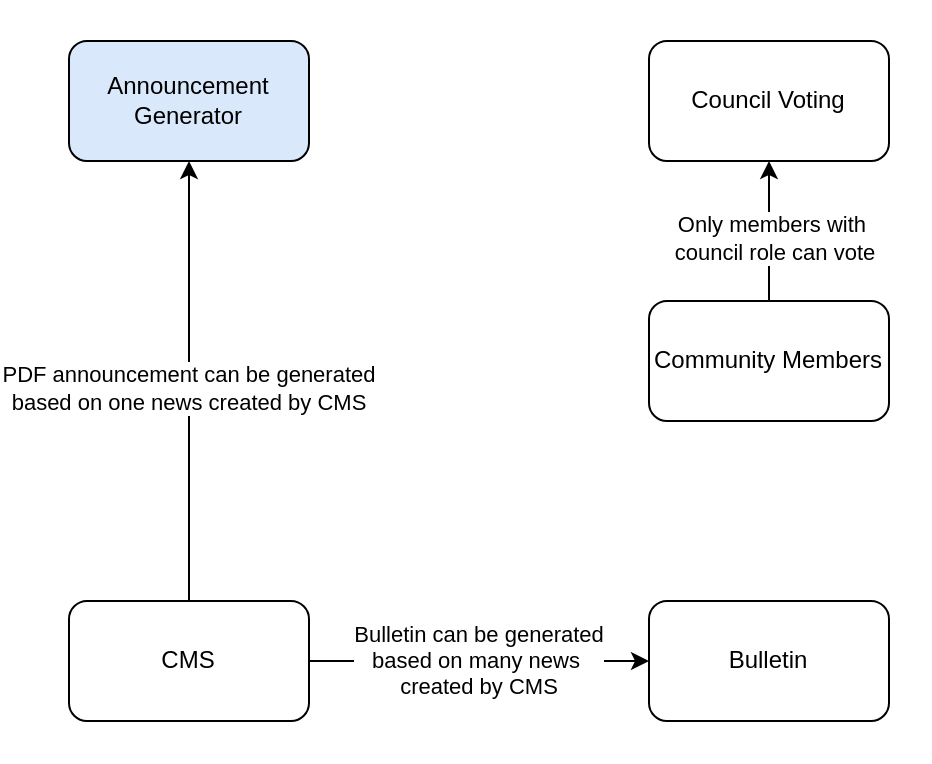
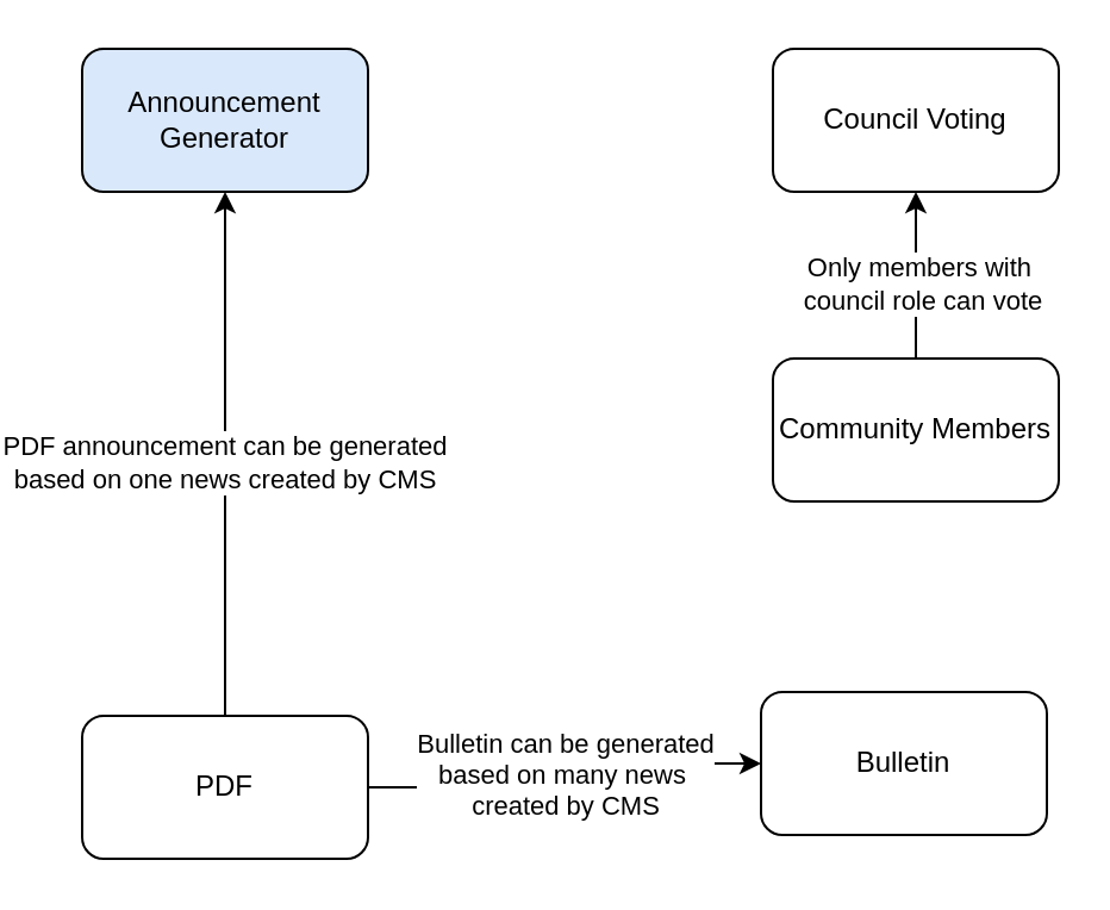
  <mxCell id="0" />
  <mxCell id="1" parent="0" />
  <mxCell id="2" value="Announcement Generator" style="rounded=1;whiteSpace=wrap;html=1;fillColor=#dae8fc;" vertex="1" parent="1"><mxGeometry x="20" y="20" width="120" height="60" as="geometry" /></mxCell>
- <mxCell id="3" value="Bulletin" style="rounded=1;whiteSpace=wrap;html=1;" vertex="1" parent="1"><mxGeometry x="310" y="300" width="120" height="60" as="geometry" /></mxCell>
+ <mxCell id="3" value="Bulletin" style="rounded=1;whiteSpace=wrap;html=1;" vertex="1" parent="1"><mxGeometry x="305" y="290" width="120" height="60" as="geometry" /></mxCell>
  <mxCell id="4" value="Council Voting" style="rounded=1;whiteSpace=wrap;html=1;" vertex="1" parent="1"><mxGeometry x="310" y="20" width="120" height="60" as="geometry" /></mxCell>
  <mxCell id="5" style="edgeStyle=orthogonalEdgeStyle;rounded=0;orthogonalLoop=1;jettySize=auto;html=1;exitX=0.5;exitY=0;exitDx=0;exitDy=0;entryX=0.5;entryY=1;entryDx=0;entryDy=0;" edge="1" parent="1" source="7" target="4"><mxGeometry relative="1" as="geometry" /></mxCell>
  <mxCell id="6" value="Only members with&amp;nbsp;&lt;div&gt;council role can vote&lt;/div&gt;" style="edgeLabel;html=1;align=center;verticalAlign=middle;resizable=0;points=[];" vertex="1" connectable="0" parent="5"><mxGeometry x="-0.096" y="-2" relative="1" as="geometry"><mxPoint as="offset" /></mxGeometry></mxCell>
  <mxCell id="7" value="Community Members" style="rounded=1;whiteSpace=wrap;html=1;" vertex="1" parent="1"><mxGeometry x="310" y="150" width="120" height="60" as="geometry" /></mxCell>
  <mxCell id="8" style="edgeStyle=orthogonalEdgeStyle;rounded=0;orthogonalLoop=1;jettySize=auto;html=1;exitX=0.5;exitY=0;exitDx=0;exitDy=0;entryX=0.5;entryY=1;entryDx=0;entryDy=0;" edge="1" parent="1" source="11" target="2"><mxGeometry relative="1" as="geometry" /></mxCell>
  <mxCell id="9" value="PDF announcement can be generated&lt;div&gt;based on one news created by CMS&lt;/div&gt;" style="edgeLabel;html=1;align=center;verticalAlign=middle;resizable=0;points=[];" vertex="1" connectable="0" parent="8"><mxGeometry x="-0.023" y="1" relative="1" as="geometry"><mxPoint as="offset" /></mxGeometry></mxCell>
  <mxCell id="10" value="Bulletin can be generated&lt;div&gt;based on many news&amp;nbsp;&lt;/div&gt;&lt;div&gt;created by CMS&lt;/div&gt;" style="edgeStyle=orthogonalEdgeStyle;rounded=0;orthogonalLoop=1;jettySize=auto;html=1;exitX=1;exitY=0.5;exitDx=0;exitDy=0;entryX=0;entryY=0.5;entryDx=0;entryDy=0;" edge="1" parent="1" source="11" target="3"><mxGeometry relative="1" as="geometry" /></mxCell>
- <mxCell id="11" value="CMS" style="rounded=1;whiteSpace=wrap;html=1;" vertex="1" parent="1"><mxGeometry x="20" y="300" width="120" height="60" as="geometry" /></mxCell>
+ <mxCell id="11" value="PDF" style="rounded=1;whiteSpace=wrap;html=1;" vertex="1" parent="1"><mxGeometry x="20" y="300" width="120" height="60" as="geometry" /></mxCell>
